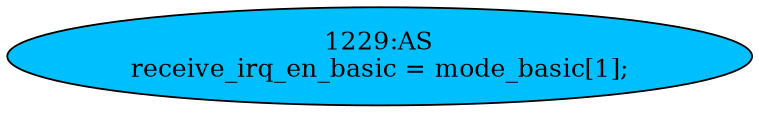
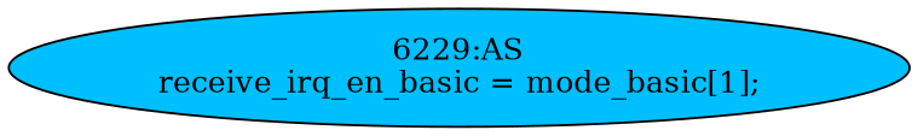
  strict digraph {
-   n1 [ast="<pyverilog.vparser.ast.Assign object at 0x7fd77332fa10>" def_var="['receive_irq_en_basic']" fillcolor=deepskyblue label="1229:AS\nreceive_irq_en_basic = mode_basic[1];" statements="[]" style=filled typ=Assign use_var="['mode_basic']"]
+   n1 [ast="<pyverilog.vparser.ast.Assign object at 0x7fd77332fa10>" def_var="['receive_irq_en_basic']" fillcolor=deepskyblue label="6229:AS\nreceive_irq_en_basic = mode_basic[1];" statements="[]" style=filled typ=Assign use_var="['mode_basic']"]
  }
